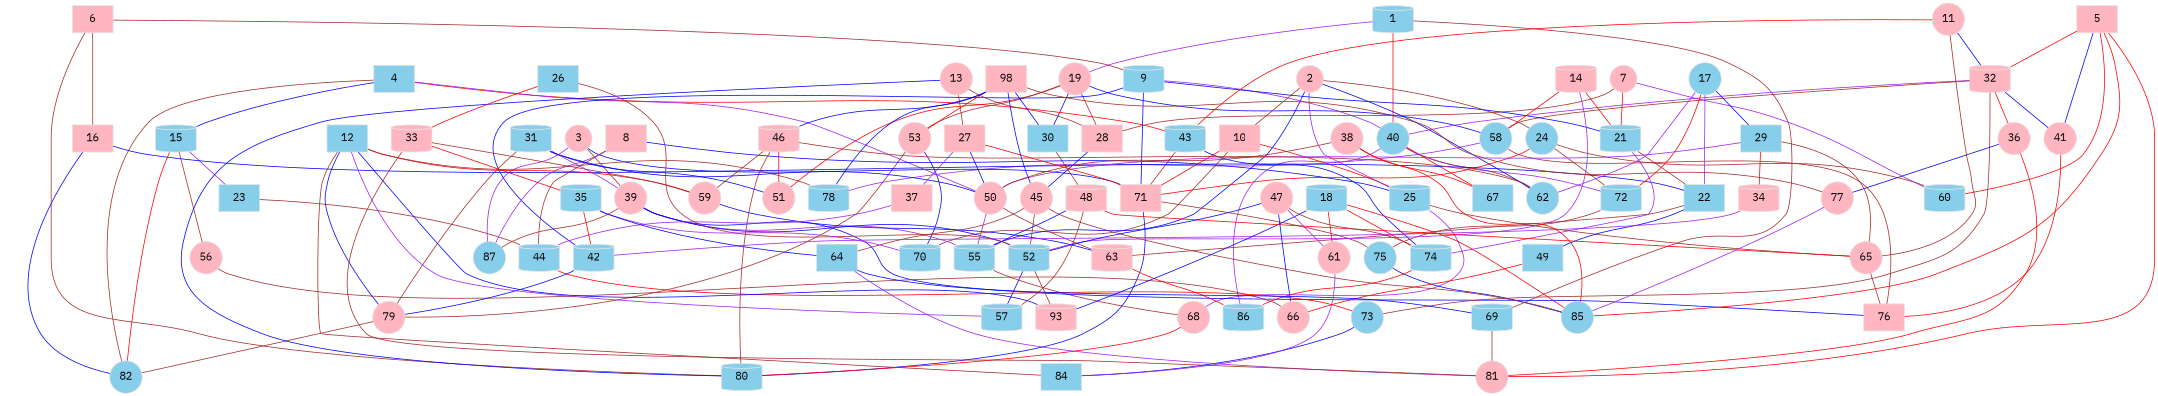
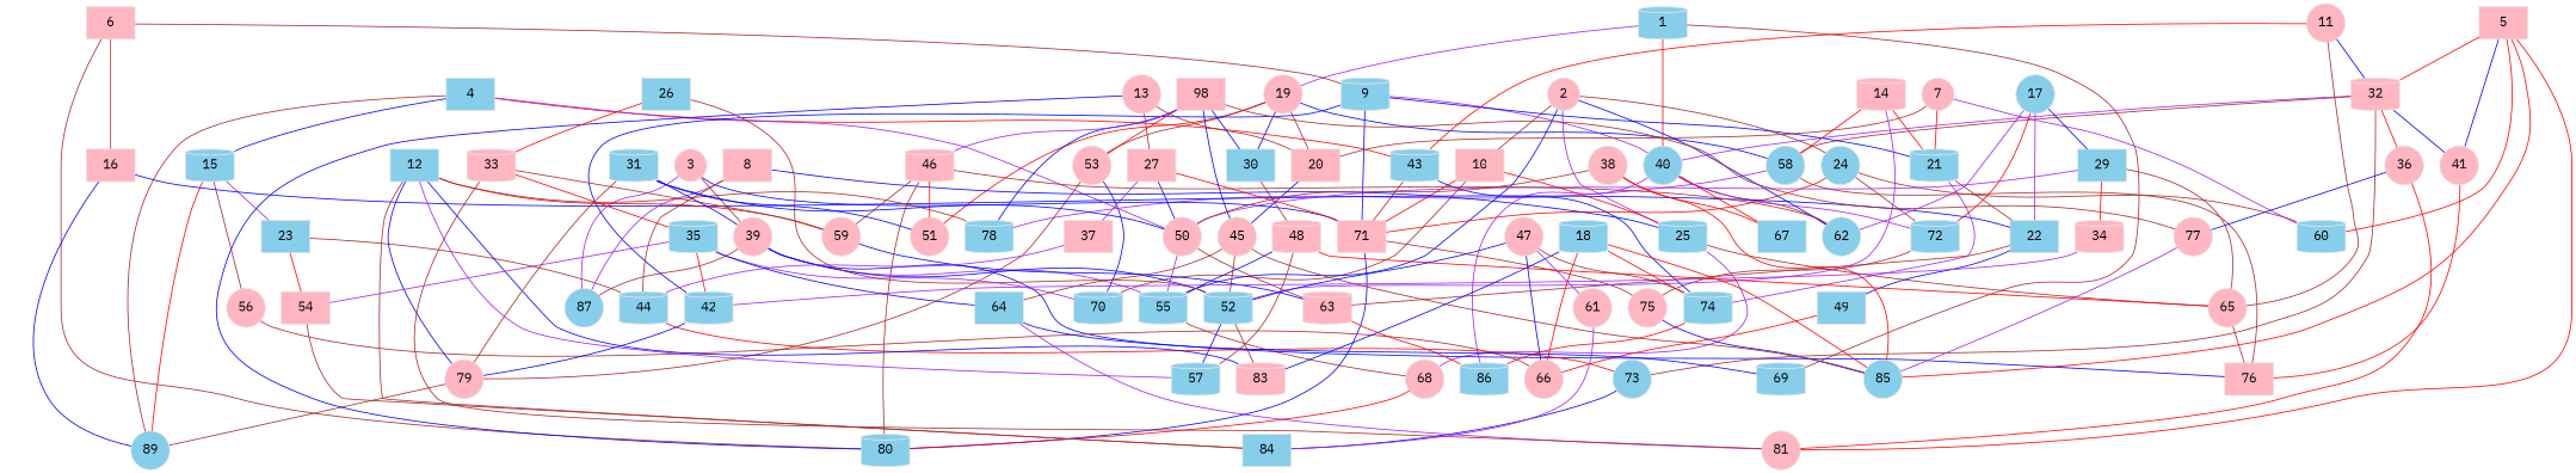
  graph {
    fontname="IBM Plex Mono"
    node [color=gray90 fillcolor=lightpink fontname="IBM Plex Mono" shape=circle style=filled]
    edge [color=brown fontname="IBM Plex Mono"]
    1 [fillcolor=skyblue shape=cylinder]
    19
    40 [fillcolor=skyblue]
    69 [fillcolor=skyblue shape=cylinder]
-   20 [shape=box label=28]
+   20 [shape=box]
    58 [fillcolor=skyblue]
    30 [fillcolor=skyblue shape=box]
    51
    53
    62 [fillcolor=skyblue]
    72 [fillcolor=skyblue shape=cylinder]
    67 [fillcolor=skyblue shape=box]
    86 [fillcolor=skyblue shape=cylinder]
    81
    10 [shape=box]
    2
    24 [fillcolor=skyblue]
    25 [fillcolor=skyblue shape=cylinder]
    55 [fillcolor=skyblue shape=cylinder]
    71 [shape=box]
    70 [fillcolor=skyblue shape=cylinder]
    60 [fillcolor=skyblue shape=cylinder]
    65
    68
    3
    39
    87 [fillcolor=skyblue]
    52 [fillcolor=skyblue shape=cylinder]
    76 [shape=box]
    80 [fillcolor=skyblue shape=cylinder]
-   75 [fillcolor=skyblue]
+   75
    4 [fillcolor=skyblue shape=box]
    15 [fillcolor=skyblue shape=cylinder]
    43 [fillcolor=skyblue shape=cylinder]
    50
-   82 [fillcolor=skyblue]
+   82 [fillcolor=skyblue label=89]
    23 [fillcolor=skyblue shape=box]
    56
    74 [fillcolor=skyblue shape=cylinder]
    63 [shape=cylinder]
    5 [shape=box]
    32 [shape=cylinder]
    41
    85 [fillcolor=skyblue]
    36
    73 [fillcolor=skyblue]
    6 [shape=box]
    9 [fillcolor=skyblue shape=cylinder]
    16 [shape=box]
    21 [fillcolor=skyblue shape=cylinder]
    42 [fillcolor=skyblue shape=cylinder]
    22 [fillcolor=skyblue shape=box]
    7
    45
    8 [shape=box]
    44 [fillcolor=skyblue shape=cylinder]
    79
    11
    12 [fillcolor=skyblue shape=box]
    57 [fillcolor=skyblue shape=cylinder]
    59
    78 [fillcolor=skyblue shape=cylinder]
-   83 [shape=cylinder label=93]
+   83 [shape=cylinder]
    84 [fillcolor=skyblue shape=box]
    13
    27 [shape=box]
    37 [shape=box]
    14 [shape=cylinder]
+   54 [shape=box]
    66
    49 [fillcolor=skyblue shape=box]
    17 [fillcolor=skyblue]
    29 [fillcolor=skyblue shape=box]
    34 [shape=cylinder]
    18 [fillcolor=skyblue shape=cylinder]
    48 [shape=cylinder]
    64 [fillcolor=skyblue shape=box]
    26 [fillcolor=skyblue shape=box]
    33 [shape=cylinder]
    35 [fillcolor=skyblue shape=cylinder]
    n81 [label=98 shape=box]
    46 [shape=cylinder]
    77
    31 [fillcolor=skyblue shape=cylinder]
    38
    47
    61
    1 -- 19 [color=purple]
    1 -- 40 [color=red]
    1 -- 69
    19 -- 20
    19 -- 58 [color=blue]
    19 -- 30 [color=blue]
    19 -- 51 [color=red]
    19 -- 53
    40 -- 62
    40 -- 72 [color=purple]
    40 -- 67 [color=red]
    40 -- 86 [color=purple]
-   69 -- 81
    20 -- 45 [color=blue]
    58 -- 76
    58 -- 78 [color=purple]
    30 -- 48
    53 -- 70 [color=blue]
    53 -- 79
    72 -- 75
    10 -- 25 [color=red]
    10 -- 71 [color=red]
    10 -- 70
    2 -- 62 [color=blue]
    2 -- 10
    2 -- 24
    2 -- 25 [color=purple]
    2 -- 55 [color=blue]
    24 -- 72
    24 -- 71 [color=red]
    24 -- 60
    25 -- 65
    25 -- 68 [color=purple]
    55 -- 68
    71 -- 80 [color=blue]
    71 -- 75
    65 -- 76
    68 -- 80 [color=red]
    3 -- 71 [color=blue]
    3 -- 39
    3 -- 87 [color=purple]
    39 -- 55 [color=purple]
    39 -- 87
    39 -- 52 [color=blue]
    39 -- 76 [color=blue]
    52 -- 57 [color=blue]
    52 -- 83
    75 -- 85 [color=blue]
    4 -- 15 [color=blue]
    4 -- 43 [color=red]
    4 -- 50 [color=purple]
    4 -- 82
    15 -- 82 [color=red]
    15 -- 23 [color=purple]
    15 -- 56
    43 -- 71
    43 -- 74 [color=blue]
    50 -- 55 [color=purple]
    50 -- 63
    23 -- 44
+   23 -- 54 [color=red]
    56 -- 66
    74 -- 86 [color=red]
    63 -- 86 [color=red]
    5 -- 81 [color=red]
    5 -- 60 [color=red]
    5 -- 32 [color=red]
    5 -- 41 [color=blue]
    5 -- 85 [color=red]
    32 -- 40 [color=purple]
    32 -- 58
    32 -- 41 [color=blue]
    32 -- 36 [color=red]
    32 -- 73
    41 -- 76 [color=red]
    36 -- 81 [color=red]
    36 -- 77 [color=blue]
    73 -- 84 [color=blue]
    6 -- 80
    6 -- 9
    6 -- 16
    9 -- 40 [color=purple]
    9 -- 71 [color=blue]
    9 -- 21 [color=blue]
    9 -- 42 [color=blue]
    16 -- 82 [color=blue]
    16 -- 22 [color=blue]
    21 -- 74 [color=purple]
    21 -- 22
    42 -- 79 [color=blue]
    22 -- 63
    22 -- 49 [color=blue]
    7 -- 20
    7 -- 60 [color=purple]
    7 -- 21 [color=red]
    45 -- 52
    45 -- 85
    45 -- 64
    8 -- 25 [color=blue]
    8 -- 87 [color=purple]
    8 -- 44
    44 -- 73 [color=red]
    79 -- 82
    11 -- 65
    11 -- 43 [color=red]
    11 -- 32 [color=blue]
    12 -- 79 [color=blue]
    12 -- 57 [color=purple]
    12 -- 59 [color=red]
    12 -- 78
    12 -- 83 [color=blue]
    12 -- 84
    59 -- 63 [color=blue]
    13 -- 20
    13 -- 80 [color=blue]
    13 -- 27
    27 -- 71 [color=red]
    27 -- 50 [color=blue]
    27 -- 37 [color=purple]
    37 -- 44 [color=purple]
    14 -- 58 [color=red]
    14 -- 52 [color=purple]
    14 -- 21 [color=red]
+   54 -- 84
    49 -- 66 [color=red]
    17 -- 62 [color=purple]
    17 -- 72 [color=red]
    17 -- 22 [color=purple]
    17 -- 29 [color=blue]
    29 -- 65
    29 -- 50 [color=purple]
    29 -- 34 [color=red]
    34 -- 42 [color=purple]
    18 -- 74 [color=red]
    18 -- 85 [color=red]
    18 -- 83 [color=blue]
-   18 -- 61 [color=red]
+   18 -- 66 [color=red]
    48 -- 55 [color=blue]
    48 -- 65 [color=red]
    48 -- 57
    64 -- 69 [color=blue]
    64 -- 81 [color=purple]
    26 -- 52
    26 -- 33 [color=red]
    33 -- 81
    33 -- 59
    33 -- 35 [color=red]
    35 -- 70 [color=purple]
    35 -- 42 [color=red]
+   35 -- 54 [color=purple]
    35 -- 64 [color=blue]
    n81 -- 30 [color=blue]
    n81 -- 53 [color=red]
    n81 -- 45 [color=blue]
    n81 -- 78 [color=blue]
-   n81 -- 46 [color=blue]
+   n81 -- 46 [color=purple]
    n81 -- 77
    46 -- 51 [color=red]
    46 -- 62
    46 -- 80
    46 -- 59
    77 -- 85 [color=purple]
    31 -- 51 [color=blue]
-   31 -- 39 [color=purple]
+   31 -- 39 [color=blue]
    31 -- 50 [color=blue]
    31 -- 79
    38 -- 67 [color=red]
    38 -- 50
    38 -- 85 [color=red]
    47 -- 52 [color=blue]
    47 -- 74
    47 -- 66 [color=blue]
    47 -- 61 [color=purple]
    61 -- 84 [color=purple]
  }
